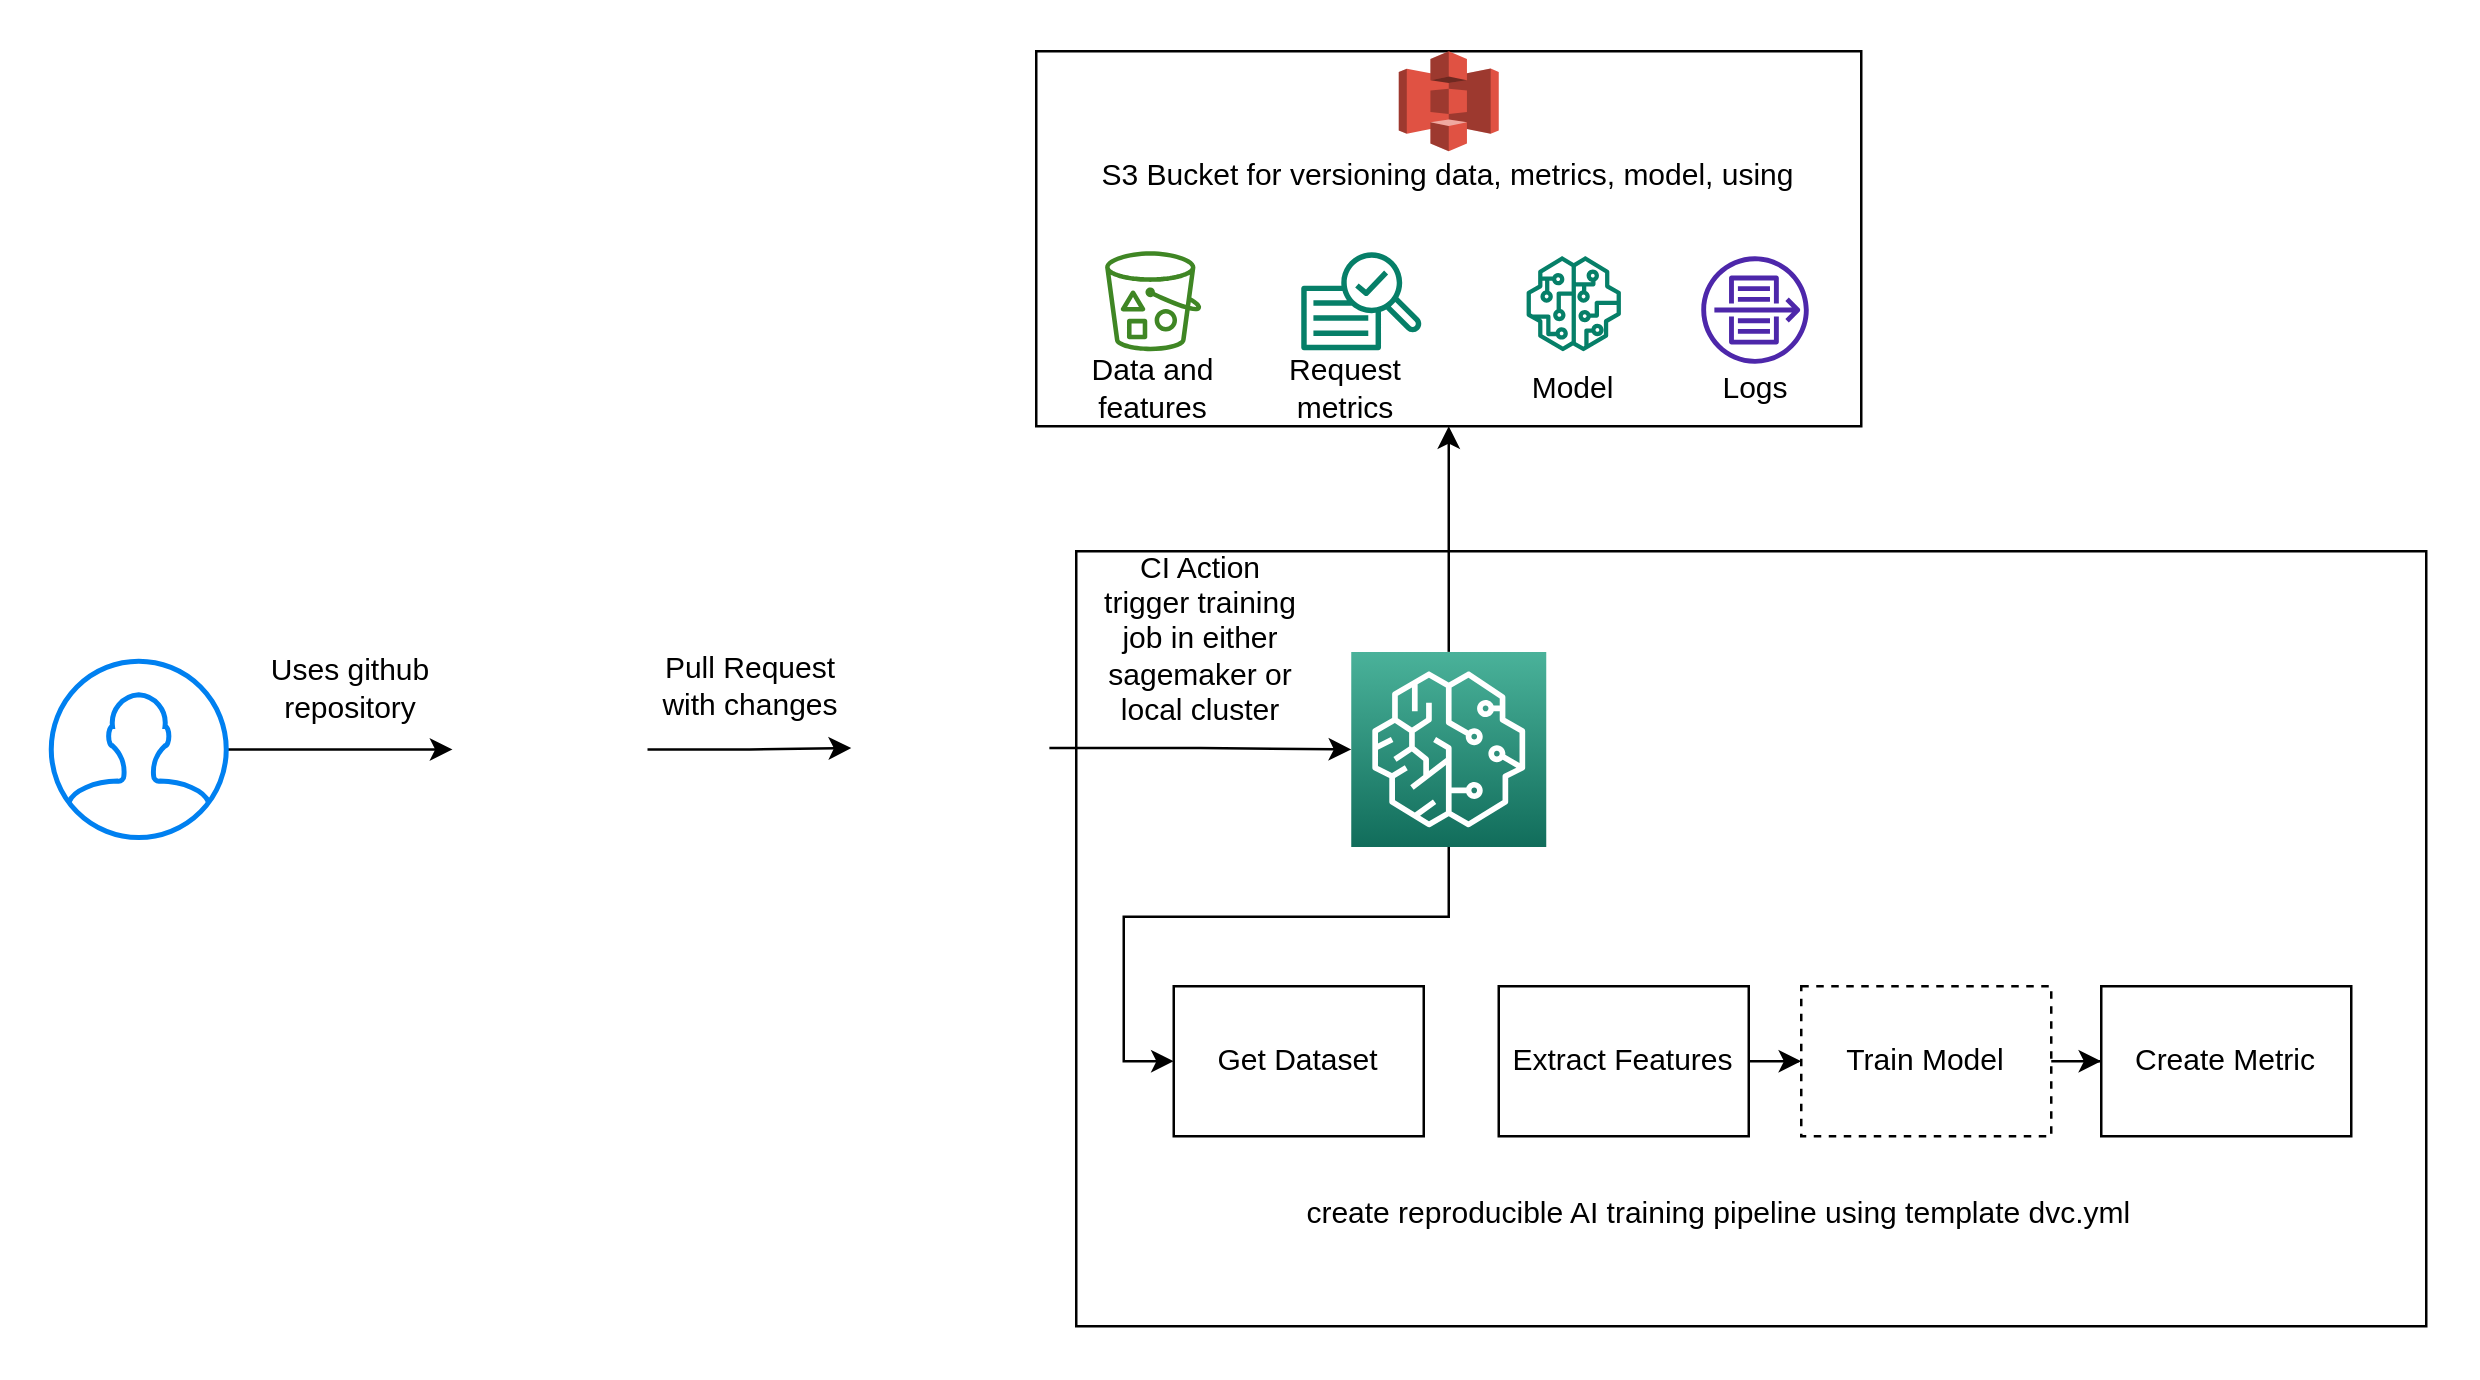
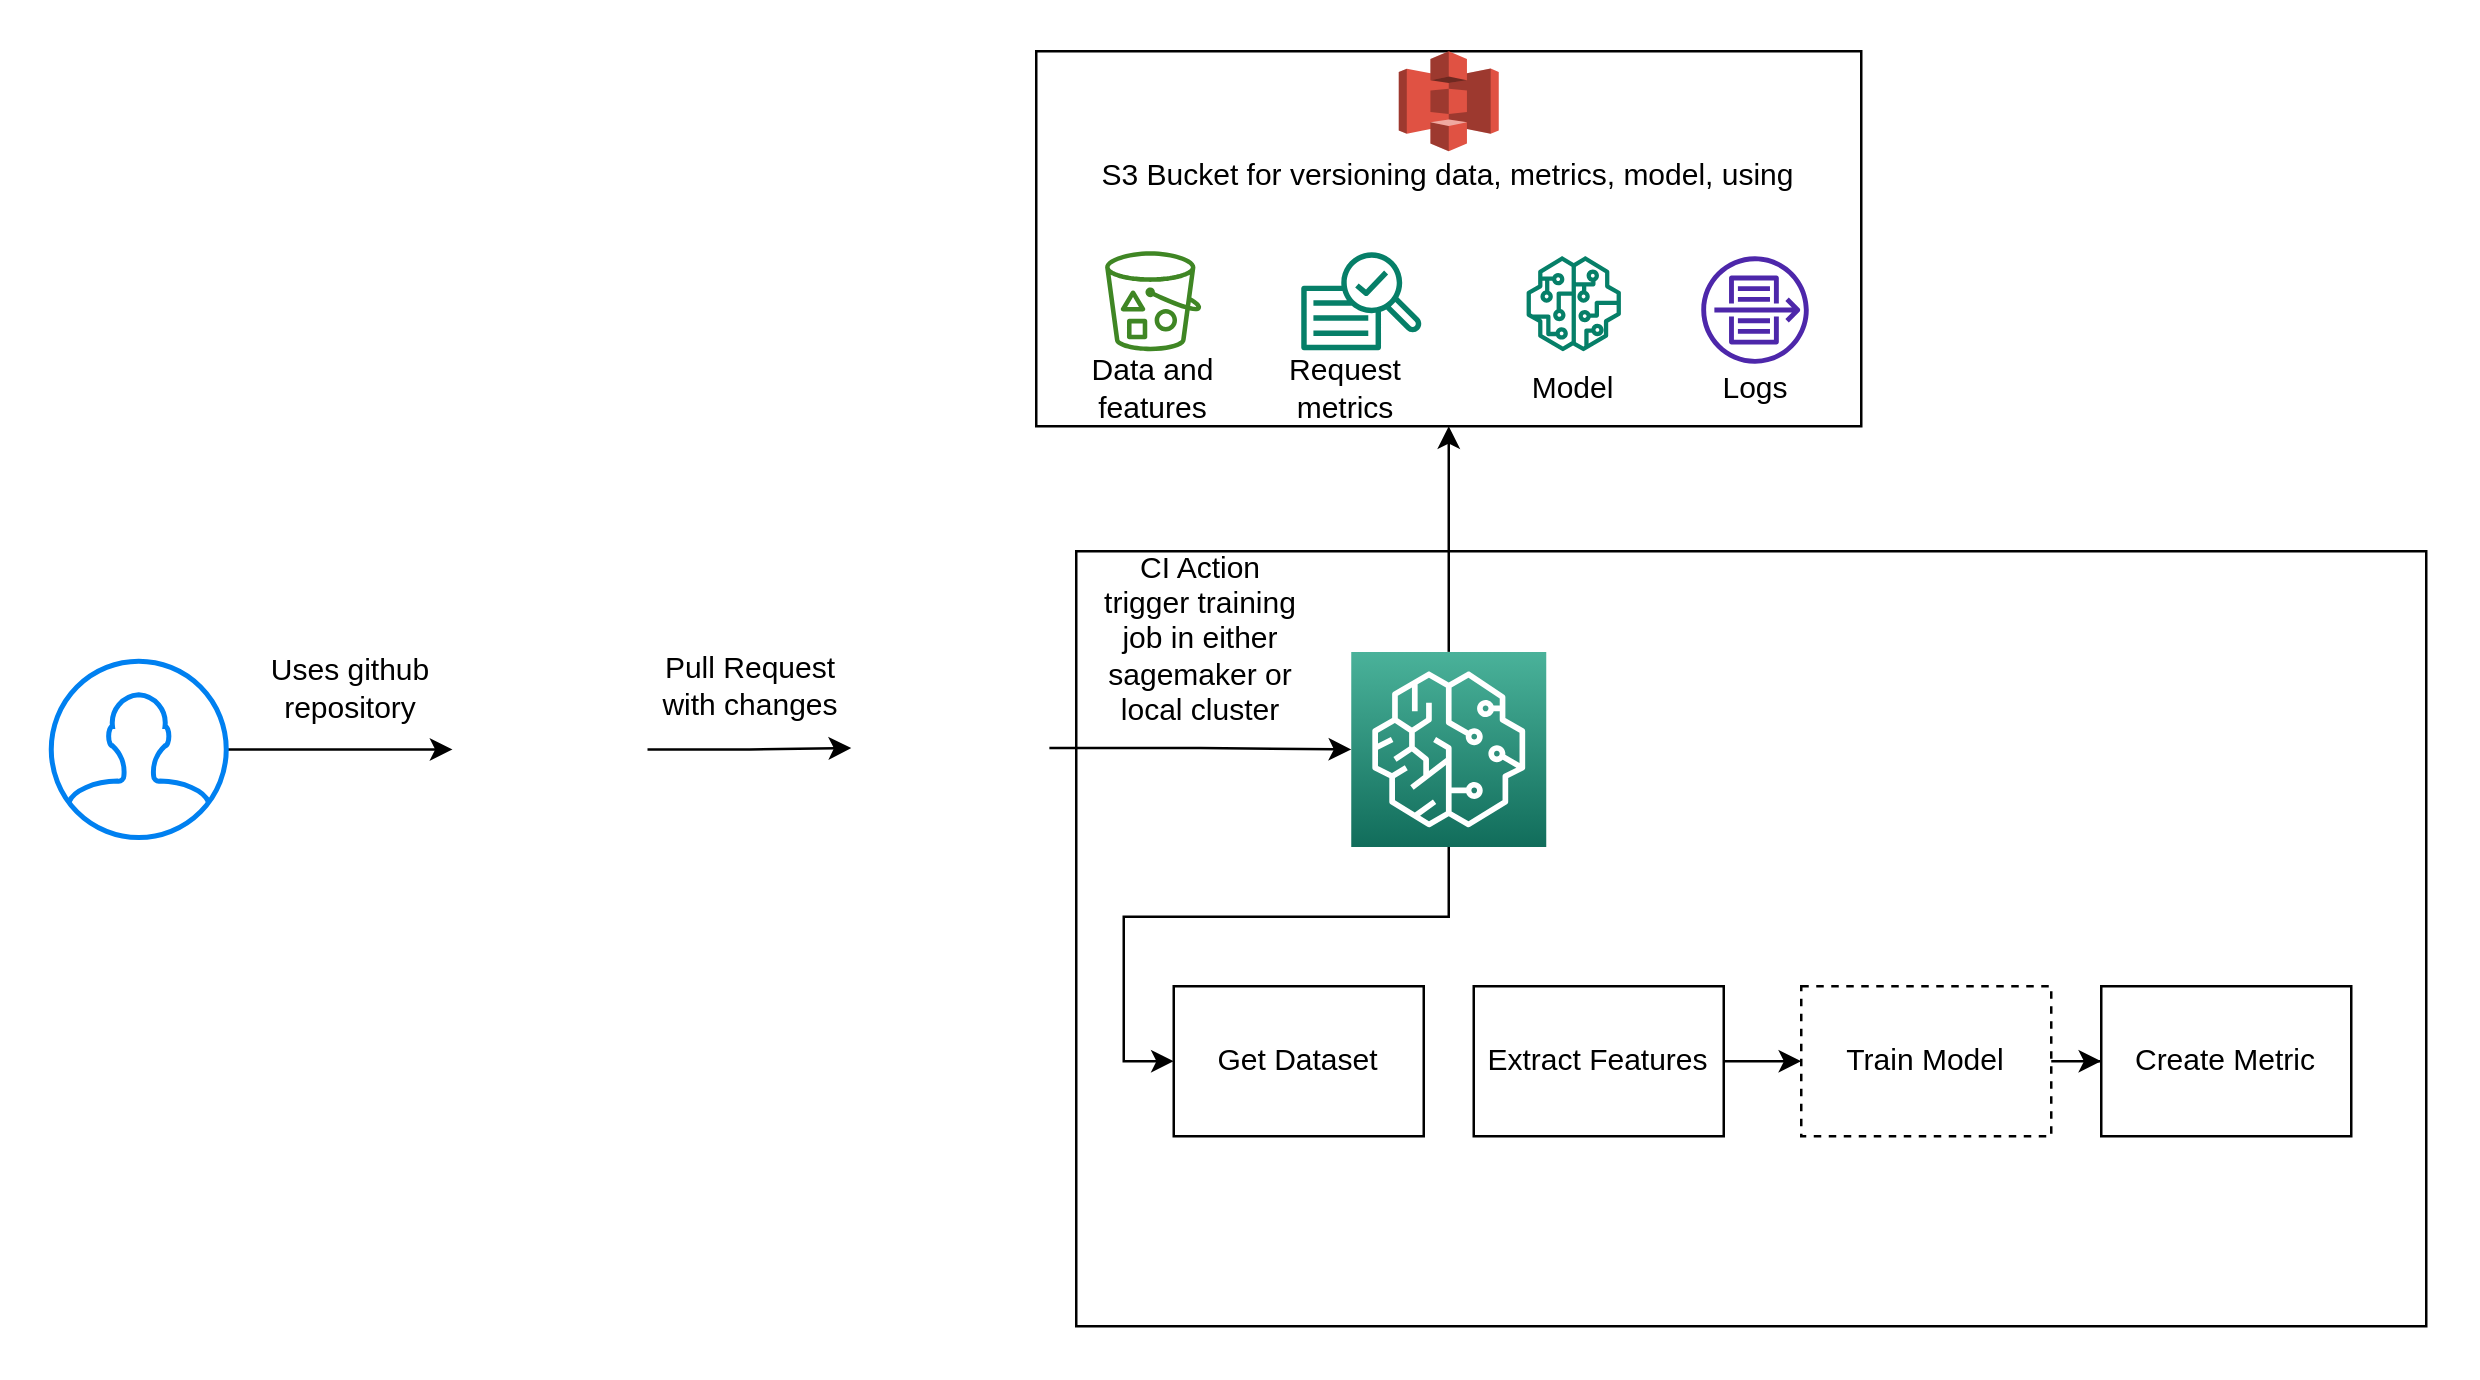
  <mxCell id="0" />
  <mxCell id="1" parent="0" />
  <mxCell id="2" value="" style="rounded=0;whiteSpace=wrap;html=1;fillColor=none;" vertex="1" parent="1"><mxGeometry x="430" y="220" width="540" height="310" as="geometry" /></mxCell>
  <mxCell id="3" value="" style="rounded=0;whiteSpace=wrap;html=1;fillColor=none;" vertex="1" parent="1"><mxGeometry x="414" y="20" width="330" height="150" as="geometry" /></mxCell>
  <mxCell id="4" value="" style="edgeStyle=orthogonalEdgeStyle;rounded=0;orthogonalLoop=1;jettySize=auto;html=1;" edge="1" parent="1" source="6" target="3"><mxGeometry relative="1" as="geometry" /></mxCell>
  <mxCell id="5" value="" style="edgeStyle=orthogonalEdgeStyle;rounded=0;orthogonalLoop=1;jettySize=auto;html=1;entryX=0;entryY=0.5;entryDx=0;entryDy=0;" edge="1" parent="1" source="6" target="26"><mxGeometry relative="1" as="geometry" /></mxCell>
  <mxCell id="6" value="" style="sketch=0;points=[[0,0,0],[0.25,0,0],[0.5,0,0],[0.75,0,0],[1,0,0],[0,1,0],[0.25,1,0],[0.5,1,0],[0.75,1,0],[1,1,0],[0,0.25,0],[0,0.5,0],[0,0.75,0],[1,0.25,0],[1,0.5,0],[1,0.75,0]];outlineConnect=0;fontColor=#232F3E;gradientColor=#4AB29A;gradientDirection=north;fillColor=#116D5B;strokeColor=#ffffff;dashed=0;verticalLabelPosition=bottom;verticalAlign=top;align=center;html=1;fontSize=12;fontStyle=0;aspect=fixed;shape=mxgraph.aws4.resourceIcon;resIcon=mxgraph.aws4.sagemaker;" vertex="1" parent="1"><mxGeometry x="540" y="260.25" width="78" height="78" as="geometry" /></mxCell>
  <mxCell id="7" value="" style="sketch=0;outlineConnect=0;fontColor=#232F3E;gradientColor=none;fillColor=#067F68;strokeColor=none;dashed=0;verticalLabelPosition=bottom;verticalAlign=top;align=center;html=1;fontSize=12;fontStyle=0;aspect=fixed;pointerEvents=1;shape=mxgraph.aws4.sagemaker_train;" vertex="1" parent="1"><mxGeometry x="520" y="100" width="48" height="40" as="geometry" /></mxCell>
  <mxCell id="8" style="edgeStyle=orthogonalEdgeStyle;rounded=0;orthogonalLoop=1;jettySize=auto;html=1;" edge="1" parent="1" source="9" target="6"><mxGeometry relative="1" as="geometry" /></mxCell>
  <mxCell id="9" value="" style="shape=image;html=1;verticalAlign=top;verticalLabelPosition=bottom;labelBackgroundColor=#ffffff;imageAspect=0;aspect=fixed;image=https://cdn0.iconfinder.com/data/icons/octicons/1024/git-pull-request-128.png" vertex="1" parent="1"><mxGeometry x="340" y="259" width="79.25" height="79.25" as="geometry" /></mxCell>
  <mxCell id="10" value="" style="edgeStyle=orthogonalEdgeStyle;rounded=0;orthogonalLoop=1;jettySize=auto;html=1;" edge="1" parent="1" source="11" target="9"><mxGeometry relative="1" as="geometry" /></mxCell>
  <mxCell id="11" value="" style="shape=image;html=1;verticalAlign=top;verticalLabelPosition=bottom;labelBackgroundColor=#ffffff;imageAspect=0;aspect=fixed;image=https://cdn0.iconfinder.com/data/icons/social-media-2104/24/social_media_social_media_logo_git-128.png" vertex="1" parent="1"><mxGeometry x="180.5" y="260.25" width="78" height="78" as="geometry" /></mxCell>
  <mxCell id="12" value="" style="edgeStyle=orthogonalEdgeStyle;rounded=0;orthogonalLoop=1;jettySize=auto;html=1;" edge="1" parent="1" source="13" target="11"><mxGeometry relative="1" as="geometry" /></mxCell>
  <mxCell id="13" value="" style="html=1;verticalLabelPosition=bottom;align=center;labelBackgroundColor=#ffffff;verticalAlign=top;strokeWidth=2;strokeColor=#0080F0;shadow=0;dashed=0;shape=mxgraph.ios7.icons.user;" vertex="1" parent="1"><mxGeometry y="264" width="70" height="70.5" as="geometry" x="20" /></mxCell>
  <mxCell id="14" value="" style="outlineConnect=0;dashed=0;verticalLabelPosition=bottom;verticalAlign=top;align=center;html=1;shape=mxgraph.aws3.s3;fillColor=#E05243;gradientColor=none;" vertex="1" parent="1"><mxGeometry x="559" y="20" width="40" height="40" as="geometry" /></mxCell>
  <mxCell id="15" value="" style="sketch=0;outlineConnect=0;fontColor=#232F3E;gradientColor=none;fillColor=#3F8624;strokeColor=none;dashed=0;verticalLabelPosition=bottom;verticalAlign=top;align=center;html=1;fontSize=12;fontStyle=0;aspect=fixed;pointerEvents=1;shape=mxgraph.aws4.bucket_with_objects;" vertex="1" parent="1"><mxGeometry x="441.54" y="100" width="38.46" height="40" as="geometry" /></mxCell>
  <mxCell id="16" value="" style="sketch=0;outlineConnect=0;fontColor=#232F3E;gradientColor=none;fillColor=#067F68;strokeColor=none;dashed=0;verticalLabelPosition=bottom;verticalAlign=top;align=center;html=1;fontSize=12;fontStyle=0;aspect=fixed;pointerEvents=1;shape=mxgraph.aws4.sagemaker_model;" vertex="1" parent="1"><mxGeometry x="610" y="102" width="38" height="38" as="geometry" /></mxCell>
  <mxCell id="17" value="" style="sketch=0;outlineConnect=0;fontColor=#232F3E;gradientColor=none;fillColor=#4D27AA;strokeColor=none;dashed=0;verticalLabelPosition=bottom;verticalAlign=top;align=center;html=1;fontSize=12;fontStyle=0;aspect=fixed;pointerEvents=1;shape=mxgraph.aws4.flow_logs;" vertex="1" parent="1"><mxGeometry x="680" y="102" width="43" height="43" as="geometry" /></mxCell>
  <mxCell id="18" value="Data and features" style="text;html=1;strokeColor=none;fillColor=none;align=center;verticalAlign=middle;whiteSpace=wrap;rounded=0;" vertex="1" parent="1"><mxGeometry x="430.77" y="140" width="60" height="30" as="geometry" /></mxCell>
  <mxCell id="19" value="Request metrics" style="text;html=1;strokeColor=none;fillColor=none;align=center;verticalAlign=middle;whiteSpace=wrap;rounded=0;" vertex="1" parent="1"><mxGeometry x="508" y="140" width="60" height="30" as="geometry" /></mxCell>
  <mxCell id="20" value="Model" style="text;html=1;strokeColor=none;fillColor=none;align=center;verticalAlign=middle;whiteSpace=wrap;rounded=0;" vertex="1" parent="1"><mxGeometry x="599" y="145" width="60" height="20" as="geometry" /></mxCell>
  <mxCell id="21" value="Logs" style="text;html=1;strokeColor=none;fillColor=none;align=center;verticalAlign=middle;whiteSpace=wrap;rounded=0;" vertex="1" parent="1"><mxGeometry x="671.5" y="140" width="60" height="30" as="geometry" /></mxCell>
  <mxCell id="22" value="S3 Bucket for versioning data, metrics, model, using" style="text;html=1;strokeColor=none;fillColor=none;align=center;verticalAlign=middle;whiteSpace=wrap;rounded=0;" vertex="1" parent="1"><mxGeometry x="434" y="50" width="290" height="40" as="geometry" /></mxCell>
  <mxCell id="23" value="Uses github repository" style="text;html=1;strokeColor=none;fillColor=none;align=center;verticalAlign=middle;whiteSpace=wrap;rounded=0;" vertex="1" parent="1"><mxGeometry x="100" y="260" width="80" height="29" as="geometry" /></mxCell>
  <mxCell id="24" value="Pull Request with changes" style="text;html=1;strokeColor=none;fillColor=none;align=center;verticalAlign=middle;whiteSpace=wrap;rounded=0;" vertex="1" parent="1"><mxGeometry x="260" y="259" width="80" height="29" as="geometry" /></mxCell>
  <mxCell id="25" value="CI Action trigger training job in either sagemaker or local cluster" style="text;html=1;strokeColor=none;fillColor=none;align=center;verticalAlign=middle;whiteSpace=wrap;rounded=0;" vertex="1" parent="1"><mxGeometry x="440" y="240" width="80" height="29" as="geometry" /></mxCell>
  <mxCell id="26" value="Get Dataset" style="whiteSpace=wrap;html=1;align=center;verticalAlign=middle;treeFolding=1;treeMoving=1;fillColor=none;" vertex="1" parent="1"><mxGeometry x="469" y="394" width="100" height="60" as="geometry" /></mxCell>
  <mxCell id="27" value="" style="edgeStyle=orthogonalEdgeStyle;rounded=0;orthogonalLoop=1;jettySize=auto;html=1;" edge="1" parent="1" source="28" target="30"><mxGeometry relative="1" as="geometry" /></mxCell>
- <mxCell id="28" value="Extract Features" style="whiteSpace=wrap;html=1;align=center;verticalAlign=middle;treeFolding=1;treeMoving=1;fillColor=none;" vertex="1" parent="1"><mxGeometry x="599" y="394" width="100" height="60" as="geometry" /></mxCell>
+ <mxCell id="28" value="Extract Features" style="whiteSpace=wrap;html=1;align=center;verticalAlign=middle;treeFolding=1;treeMoving=1;fillColor=none;" vertex="1" parent="1"><mxGeometry x="589" y="394" width="100" height="60" as="geometry" /></mxCell>
  <mxCell id="29" value="" style="edgeStyle=orthogonalEdgeStyle;rounded=0;orthogonalLoop=1;jettySize=auto;html=1;" edge="1" parent="1" source="30" target="31"><mxGeometry relative="1" as="geometry" /></mxCell>
  <mxCell id="30" value="Train Model" style="whiteSpace=wrap;html=1;align=center;verticalAlign=middle;treeFolding=1;treeMoving=1;fillColor=none;dashed=1;" vertex="1" parent="1"><mxGeometry x="720" y="394" width="100" height="60" as="geometry" /></mxCell>
  <mxCell id="31" value="Create Metric" style="whiteSpace=wrap;html=1;align=center;verticalAlign=middle;treeFolding=1;treeMoving=1;fillColor=none;" vertex="1" parent="1"><mxGeometry x="840" y="394" width="100" height="60" as="geometry" /></mxCell>
- <mxCell id="32" value="create reproducible AI training pipeline using template dvc.yml&amp;nbsp;" style="text;html=1;strokeColor=none;fillColor=none;align=center;verticalAlign=middle;whiteSpace=wrap;rounded=0;" vertex="1" parent="1"><mxGeometry x="468" y="470" width="442" height="30" as="geometry" /></mxCell>
